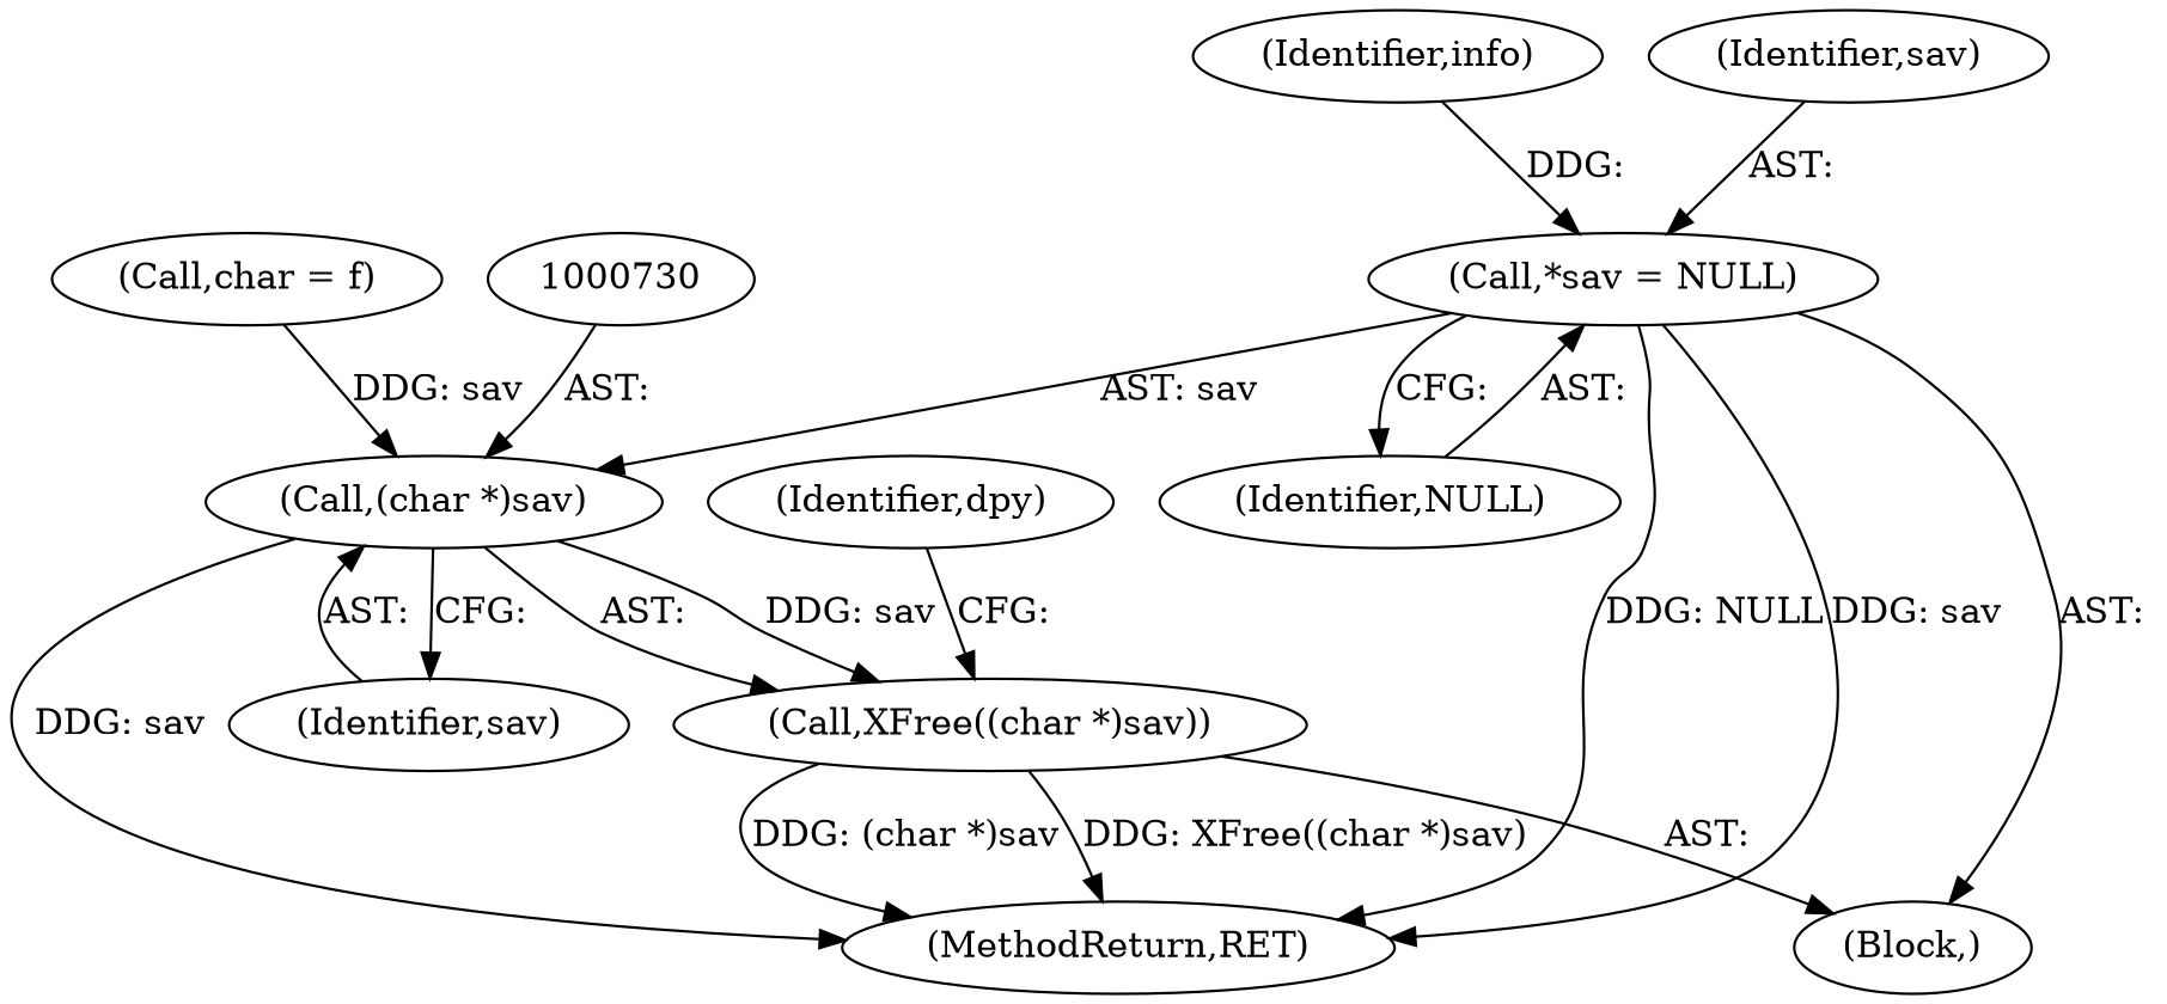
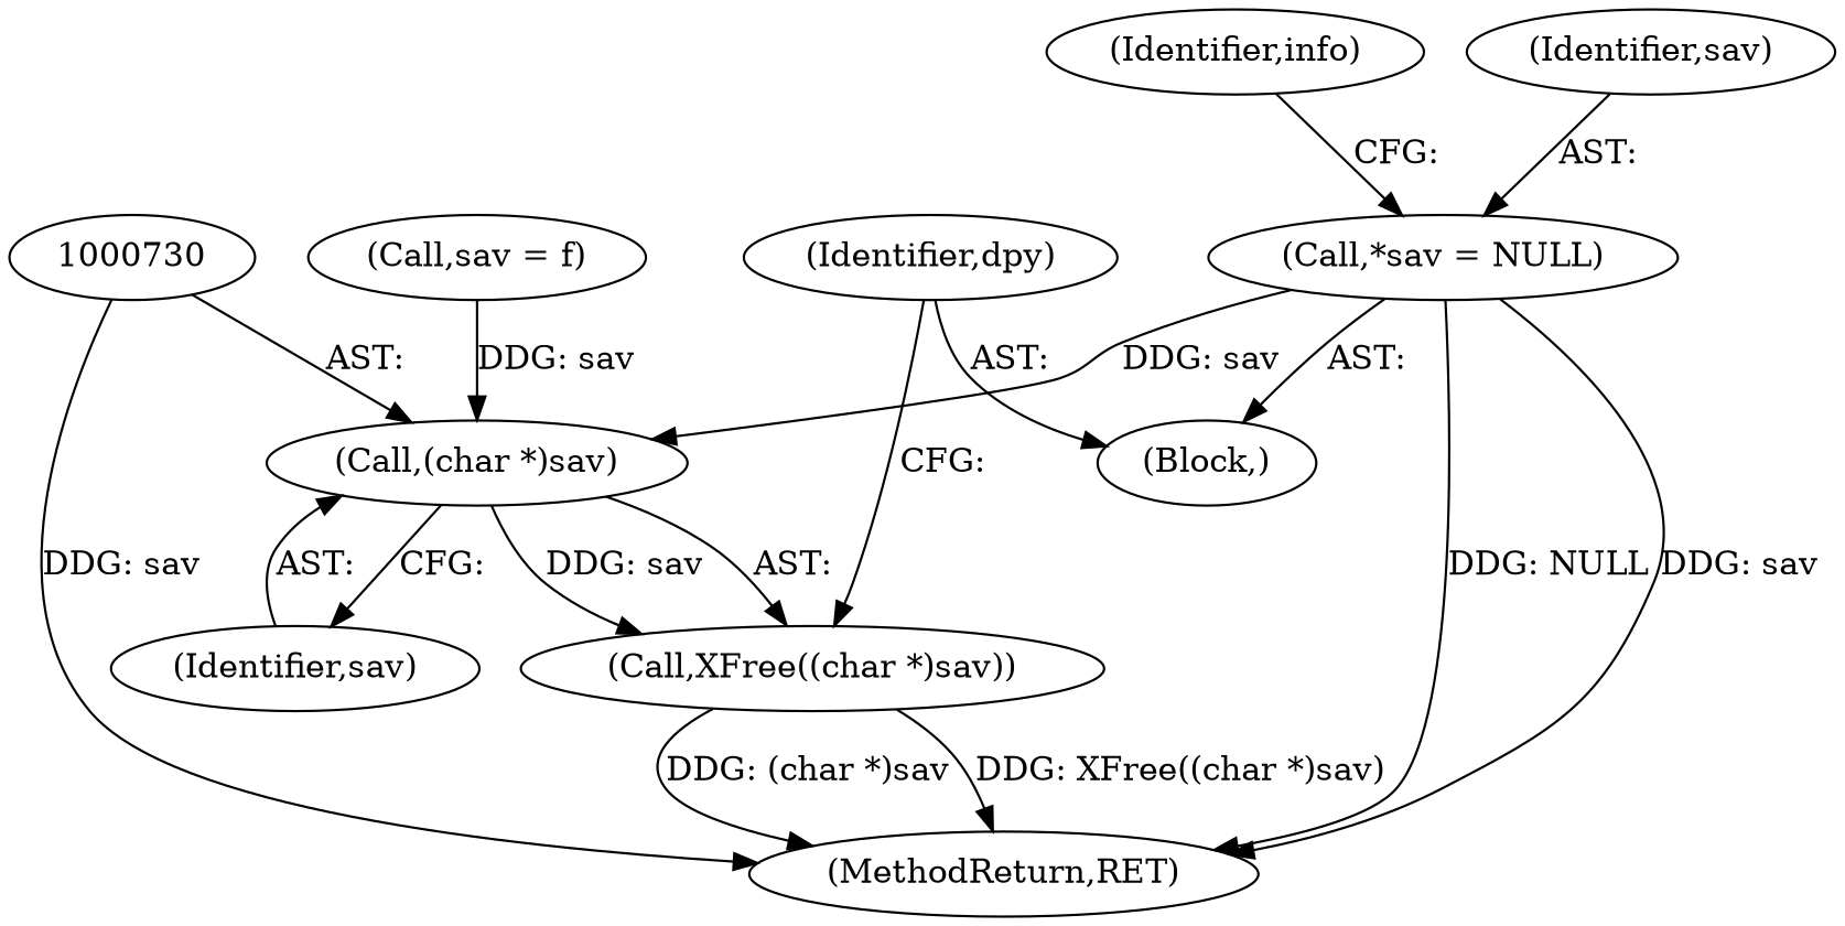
  digraph {
    n1 [label="(Call,*sav = NULL)"]
    n2 [label="(Call,(char *)sav)"]
    n3 [label="(Block,)"]
    n4 [label="(MethodReturn,RET)"]
-   n5 [label="(Identifier,NULL)"]
    n6 [label="(Call,XFree((char *)sav))"]
    n7 [label="(Identifier,sav)"]
    n8 [label="(Identifier,dpy)"]
    n9 [label="(Identifier,info)"]
    n10 [label="(Identifier,sav)"]
-   n11 [label="(Call,char = f)"]
+   n11 [label="(Call,sav = f)"]
    1000730
-   n1 -> n2 [label="AST: sav"]
+   n1 -> n2 [label="DDG: sav"]
    n1 -> n3 [label="AST: "]
    n1 -> n4 [label="DDG: NULL"]
    n1 -> n4 [label="DDG: sav"]
-   n1 -> n5 [label="CFG: "]
-   n2 -> n4 [label="DDG: sav"]
+   1000730 -> n4 [label="DDG: sav"]
    n2 -> n6 [label="AST: "]
    n2 -> n6 [label="DDG: sav"]
    n2 -> n7 [label="CFG: "]
-   n5 -> n1 [label="AST: "]
-   n6 -> n3 [label="AST: "]
+   n8 -> n3 [label="AST: "]
    n6 -> n4 [label="DDG: (char *)sav"]
    n6 -> n4 [label="DDG: XFree((char *)sav)"]
    n7 -> n2 [label="AST: "]
    n8 -> n6 [label="CFG: "]
-   n9 -> n1 [label="DDG: "]
+   n9 -> n1 [label="CFG: "]
    n10 -> n1 [label="AST: "]
    n11 -> n2 [label="DDG: sav"]
    1000730 -> n2 [label="AST: "]
  }
